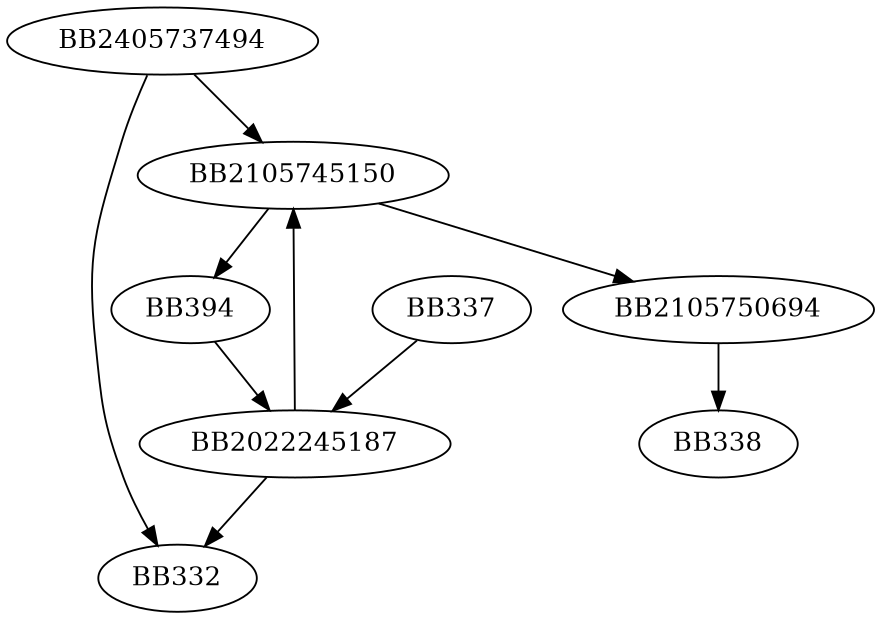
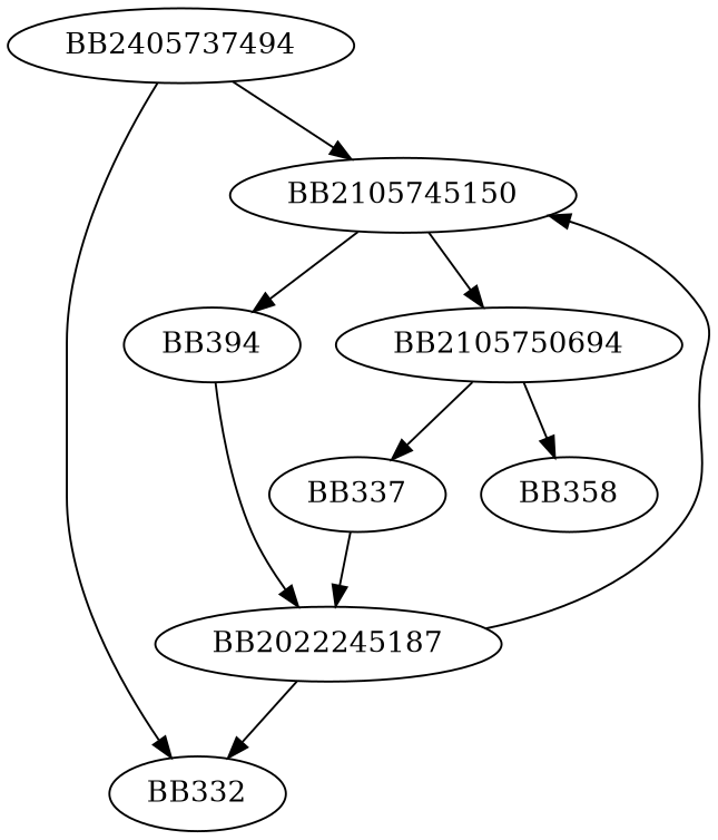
  digraph {
    n1 [label=BB2405737494]
    BB332
    BB2105745150
    n4 [label=BB394]
    BB2105750694
    BB2022245187
    BB337
-   BB338
+   BB338 [label=BB358]
    n1 -> BB332
    n1 -> BB2105745150
    BB2105745150 -> n4
    BB2105745150 -> BB2105750694
    n4 -> BB2022245187
+   BB2105750694 -> BB337
    BB2105750694 -> BB338
    BB2022245187 -> BB332
    BB2022245187 -> BB2105745150
    BB337 -> BB2022245187
  }
